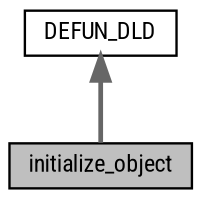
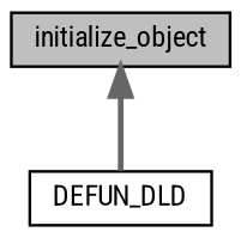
  digraph {
    rankdir=TB
    fontname="Roboto Condensed"
    node [color=black fontname="Roboto Condensed" fontsize=10 shape=record style=filled]
    n1 [fillcolor=grey75 fontcolor=black height=0.2 label=initialize_object width=0.4]
    n2 [fillcolor=white height=0.2 label=DEFUN_DLD width=0.4]
-   n2 -> n1 [color=gray40 dir=back fontname="Roboto Condensed" fontsize=10 labelfontname=FreeSans labelfontsize=10 style=bold]
+   n1 -> n2 [color=gray40 dir=back fontname="Roboto Condensed" fontsize=10 labelfontname=FreeSans labelfontsize=10 style=bold]
  }
